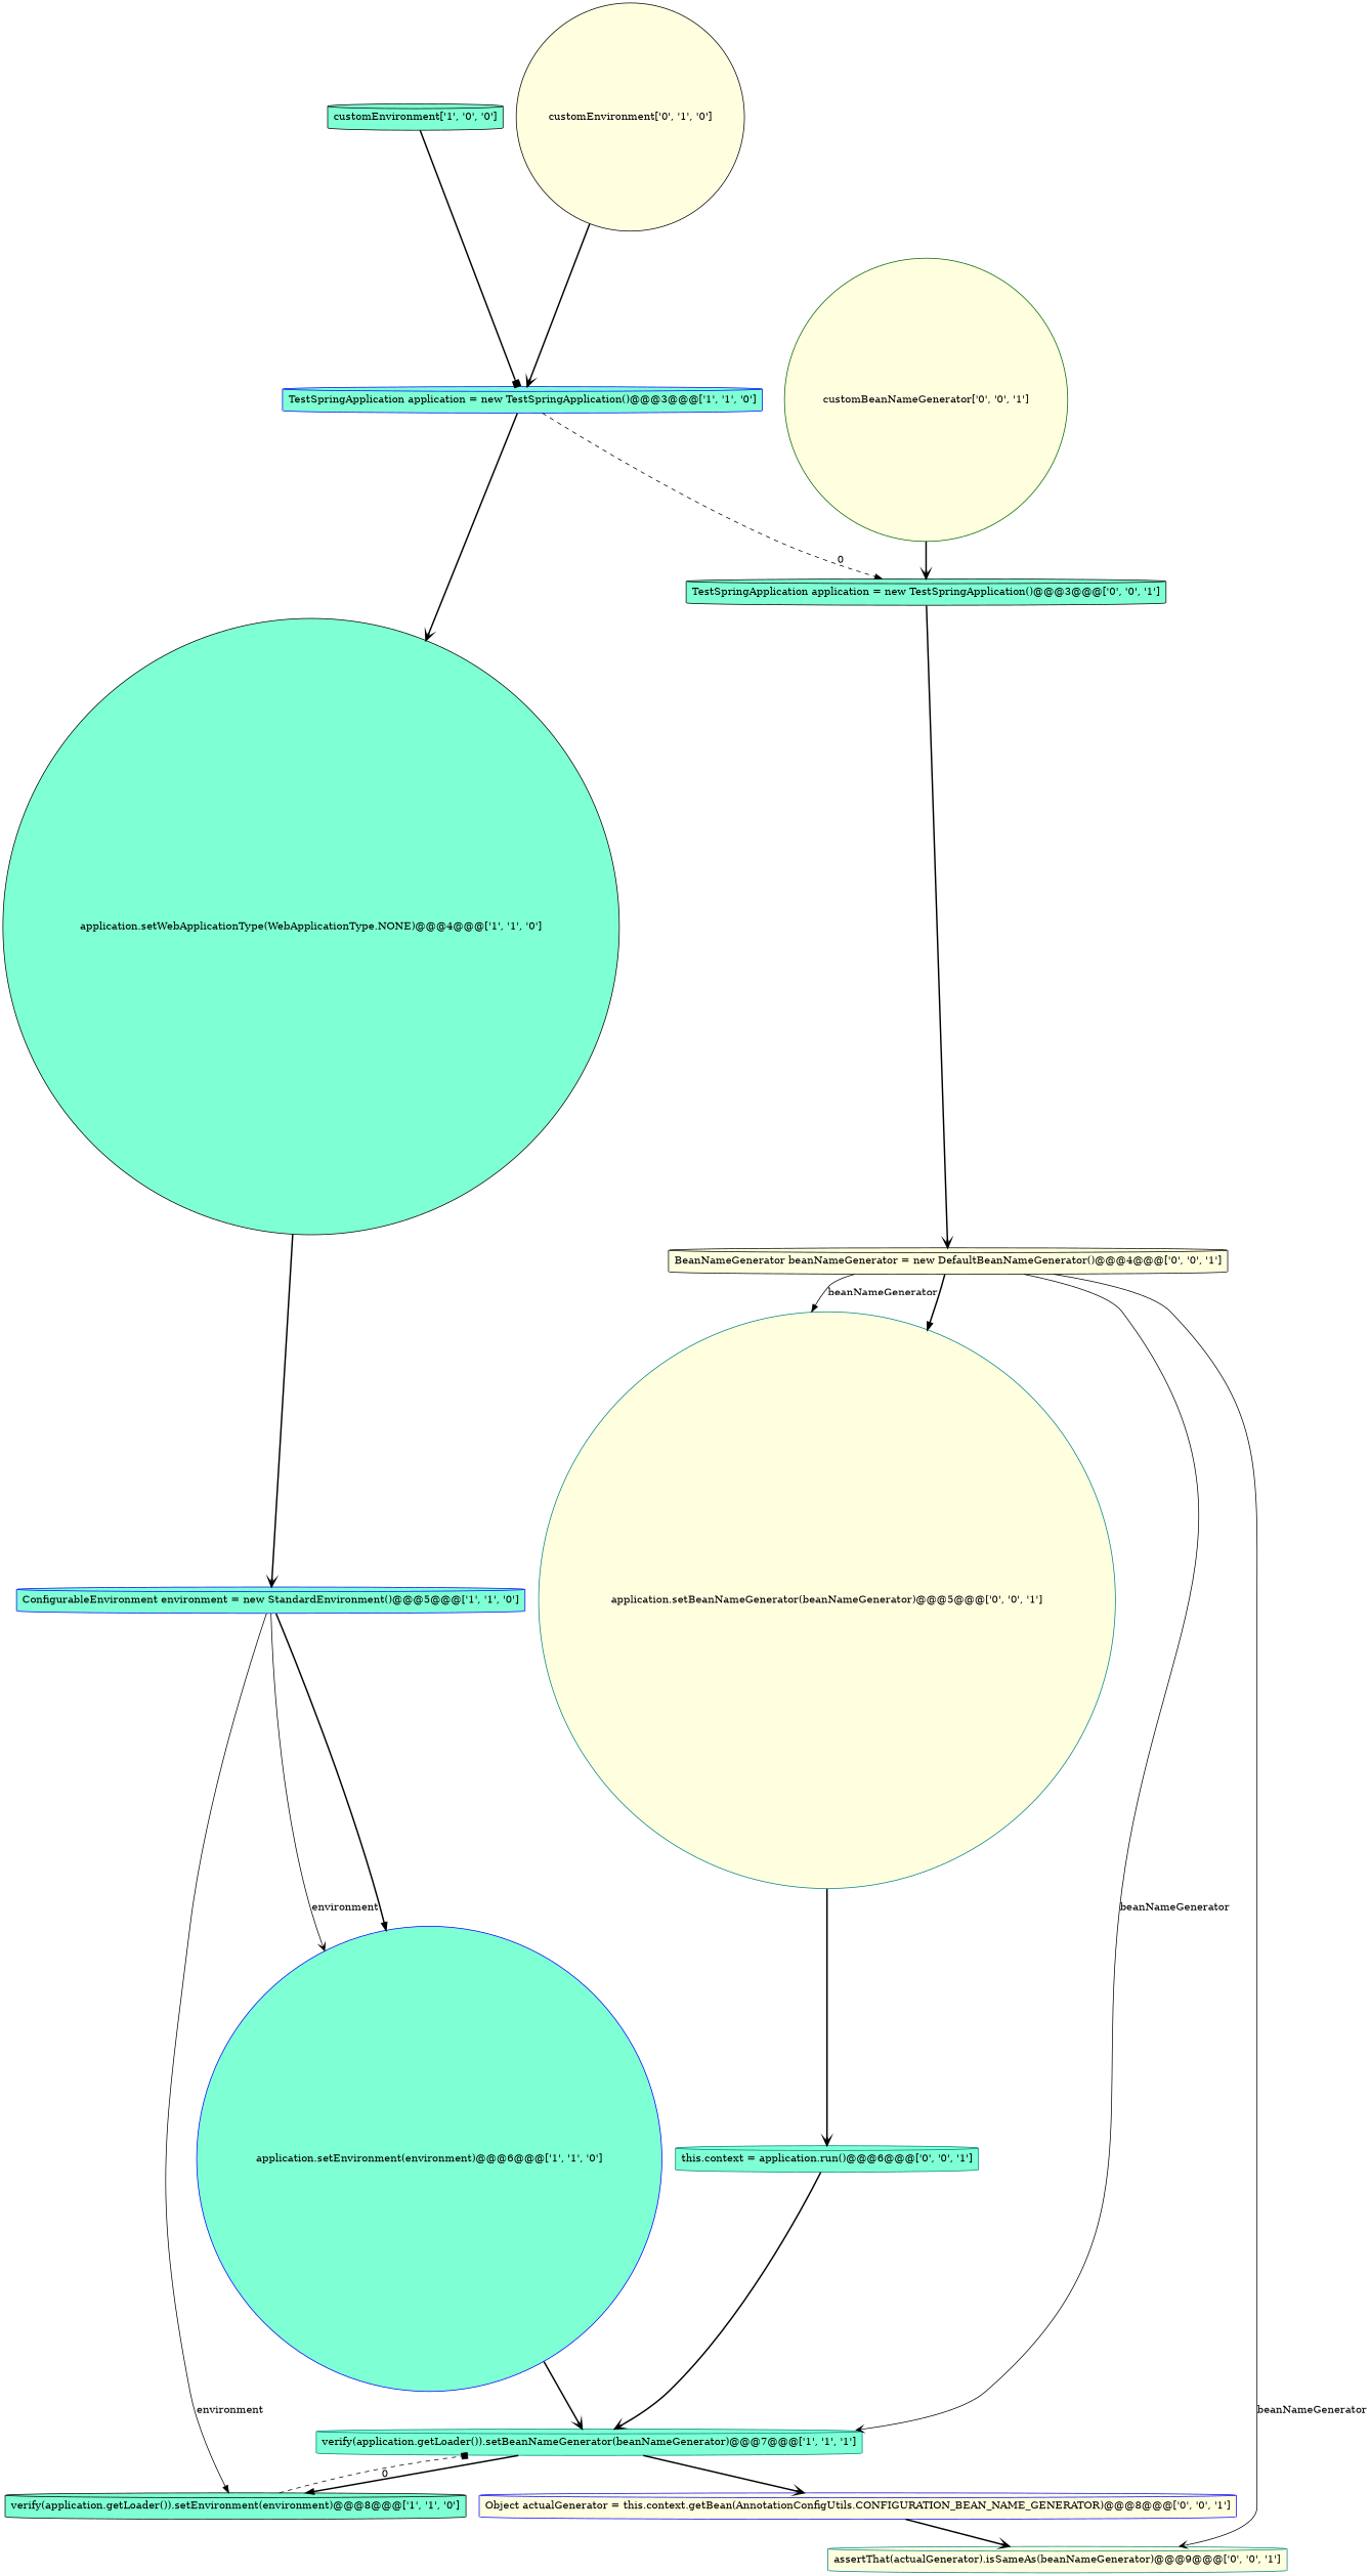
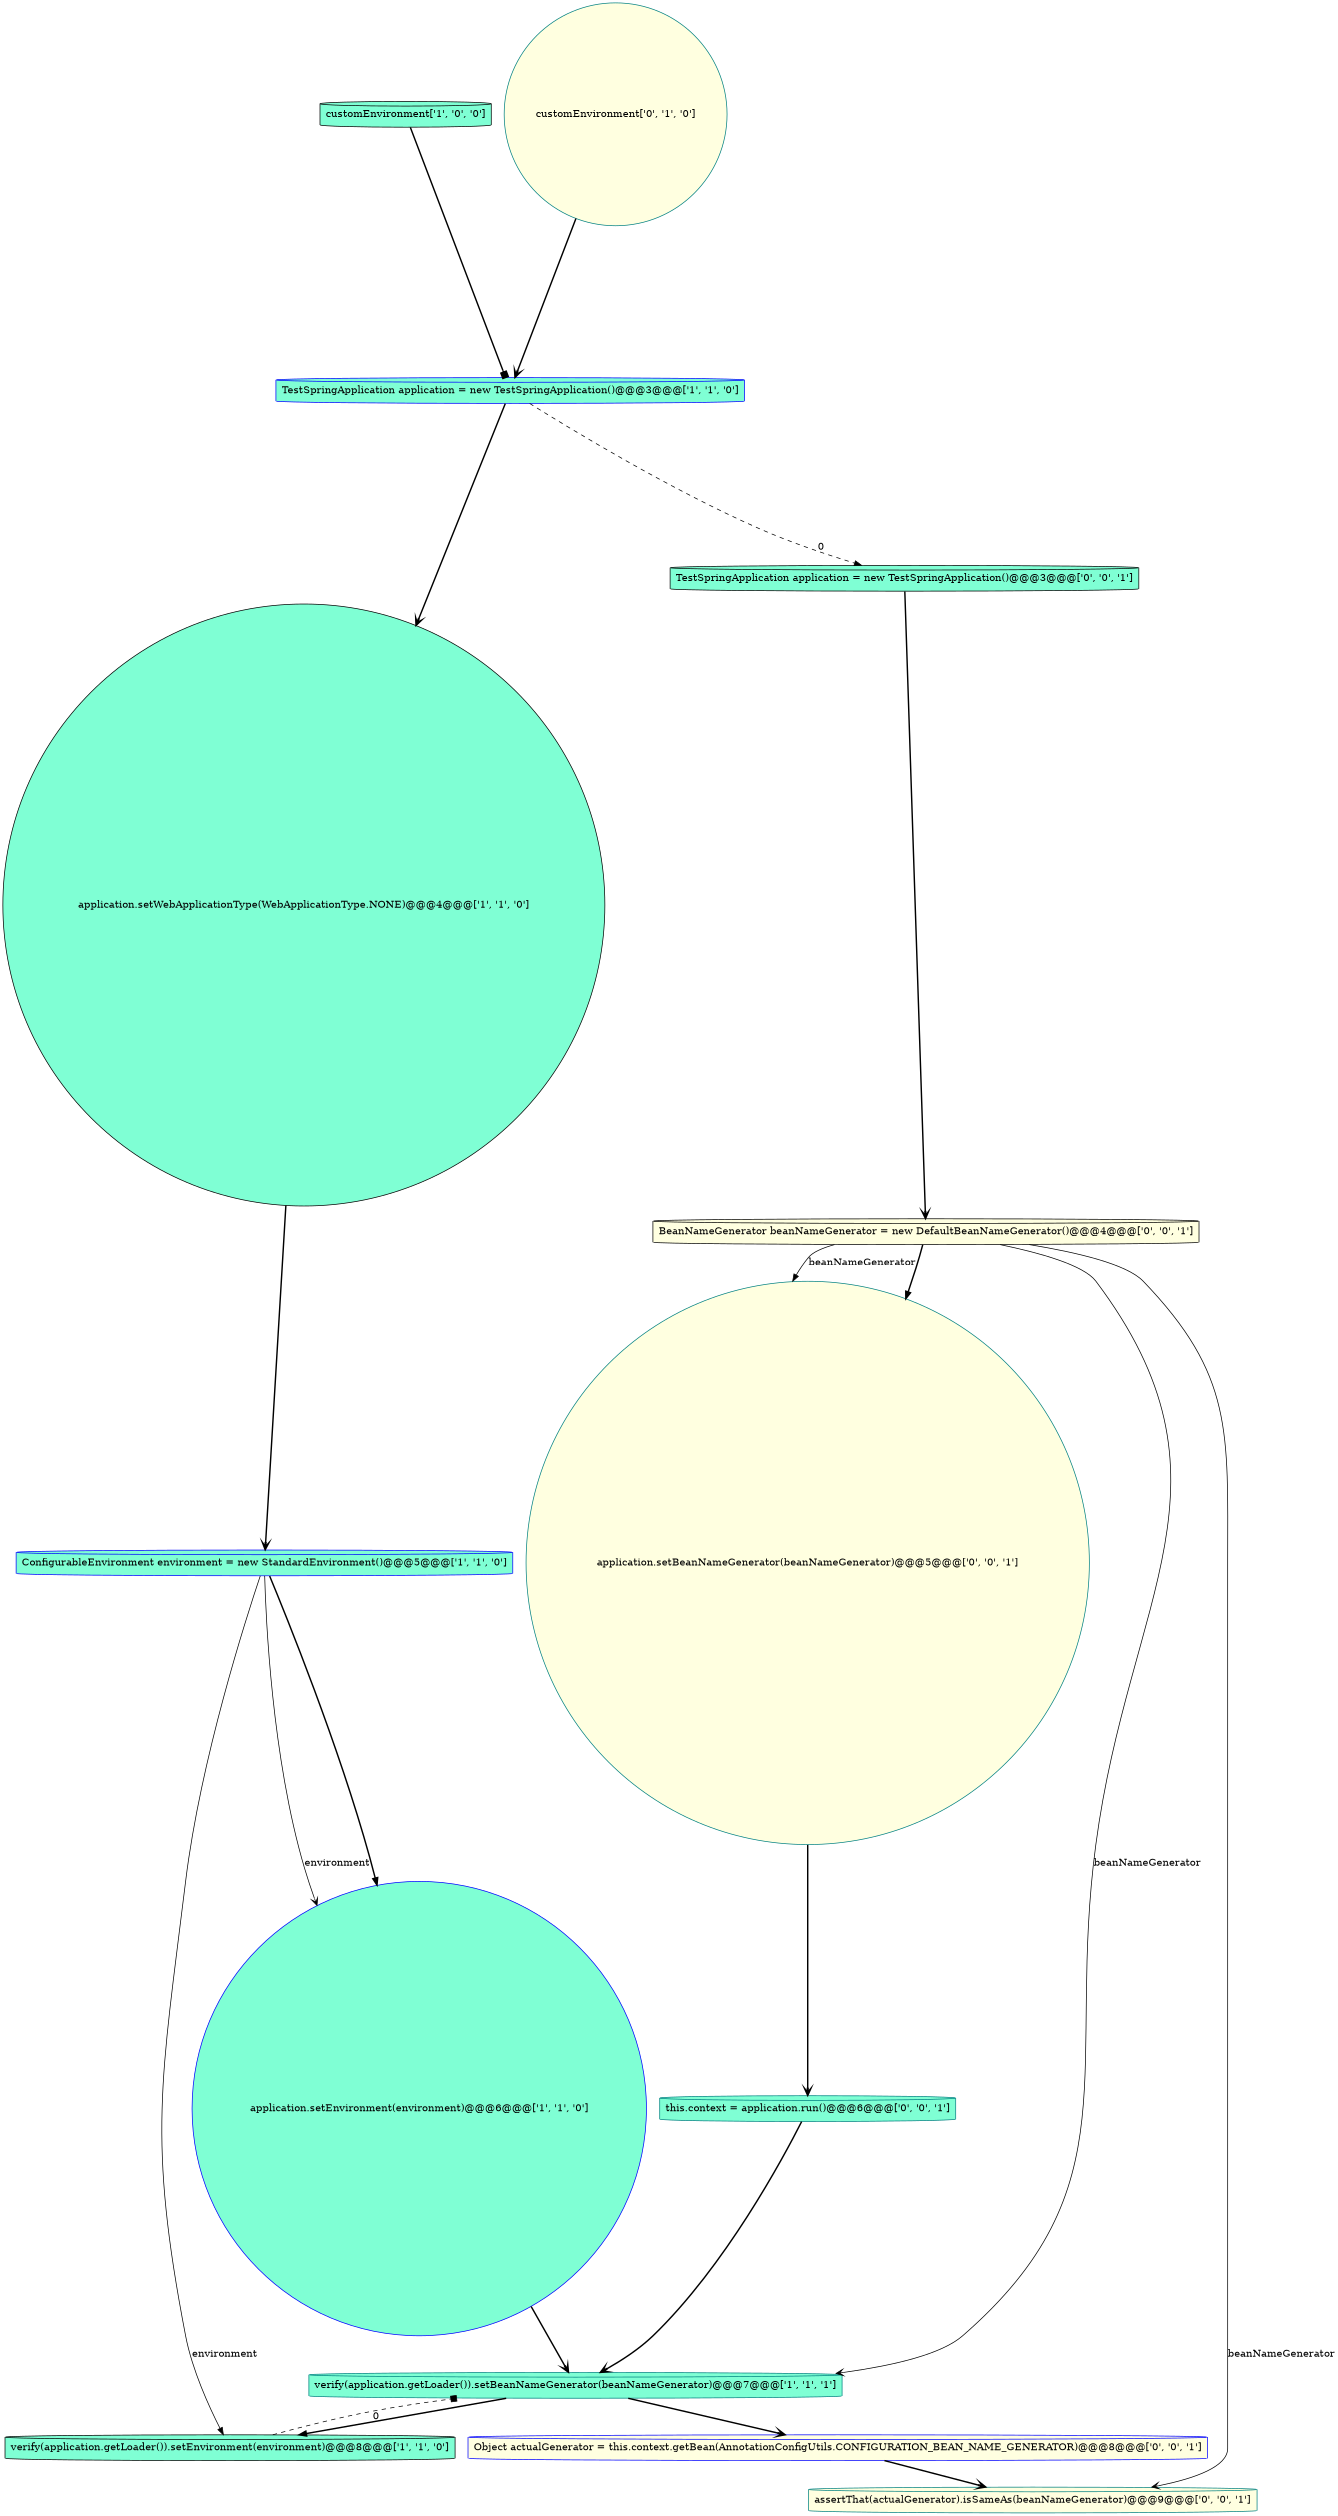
  digraph {
    node [color=black fillcolor=aquamarine shape=cylinder style=filled]
    edge [arrowhead=vee style=bold]
    n1 [label="customEnvironment['1', '0', '0']"]
    n2 [color=blue label="TestSpringApplication application = new TestSpringApplication()@@@3@@@['1', '1', '0']"]
    n3 [label="TestSpringApplication application = new TestSpringApplication()@@@3@@@['0', '0', '1']"]
    n4 [label="application.setWebApplicationType(WebApplicationType.NONE)@@@4@@@['1', '1', '0']" shape=circle]
    n5 [fillcolor=lightyellow label="BeanNameGenerator beanNameGenerator = new DefaultBeanNameGenerator()@@@4@@@['0', '0', '1']"]
    n6 [color=blue label="ConfigurableEnvironment environment = new StandardEnvironment()@@@5@@@['1', '1', '0']"]
    n7 [color=teal fillcolor=lightyellow label="assertThat(actualGenerator).isSameAs(beanNameGenerator)@@@9@@@['0', '0', '1']"]
    n8 [color=teal fillcolor=lightyellow label="application.setBeanNameGenerator(beanNameGenerator)@@@5@@@['0', '0', '1']" shape=circle]
    n9 [color=teal label="verify(application.getLoader()).setBeanNameGenerator(beanNameGenerator)@@@7@@@['1', '1', '1']"]
    n10 [color=teal label="this.context = application.run()@@@6@@@['0', '0', '1']"]
    n11 [label="verify(application.getLoader()).setEnvironment(environment)@@@8@@@['1', '1', '0']"]
    n12 [color=blue fillcolor=lightyellow label="Object actualGenerator = this.context.getBean(AnnotationConfigUtils.CONFIGURATION_BEAN_NAME_GENERATOR)@@@8@@@['0', '0', '1']"]
    n13 [color=blue label="application.setEnvironment(environment)@@@6@@@['1', '1', '0']" shape=circle]
-   n14 [fillcolor=lightyellow label="customEnvironment['0', '1', '0']" shape=circle]
-   n15 [color=darkgreen fillcolor=lightyellow label="customBeanNameGenerator['0', '0', '1']" shape=circle]
+   n14 [color=teal fillcolor=lightyellow label="customEnvironment['0', '1', '0']" shape=circle]
    n1 -> n2 [arrowhead=box]
    n2 -> n3 [arrowhead=normal label=0 style=dashed]
    n2 -> n4
    n3 -> n5
    n4 -> n6
    n5 -> n7 [label=beanNameGenerator style=solid]
    n5 -> n8 [arrowhead=normal label=beanNameGenerator style=solid]
    n5 -> n8 [arrowhead=normal]
    n5 -> n9 [label=beanNameGenerator style=solid]
    n6 -> n11 [arrowhead=normal label=environment style=solid]
    n6 -> n13 [label=environment style=solid]
    n6 -> n13 [arrowhead=normal]
    n8 -> n10
    n9 -> n11 [arrowhead=normal]
    n9 -> n12
    n10 -> n9
    n11 -> n9 [arrowhead=box label=0 style=dashed]
    n12 -> n7
    n13 -> n9
    n14 -> n2
-   n15 -> n3
  }
